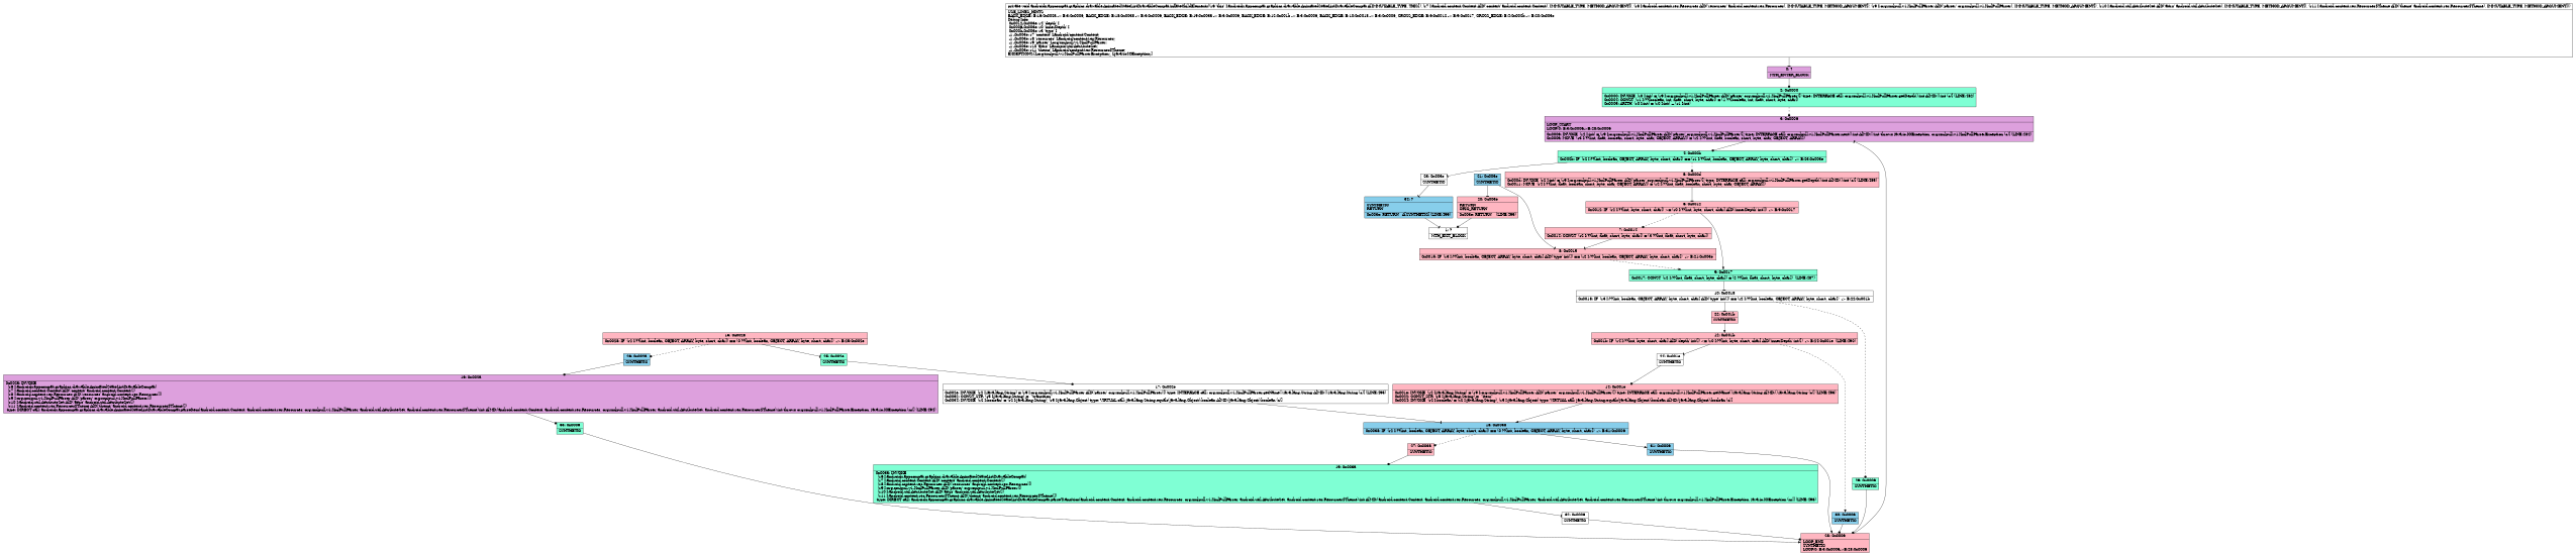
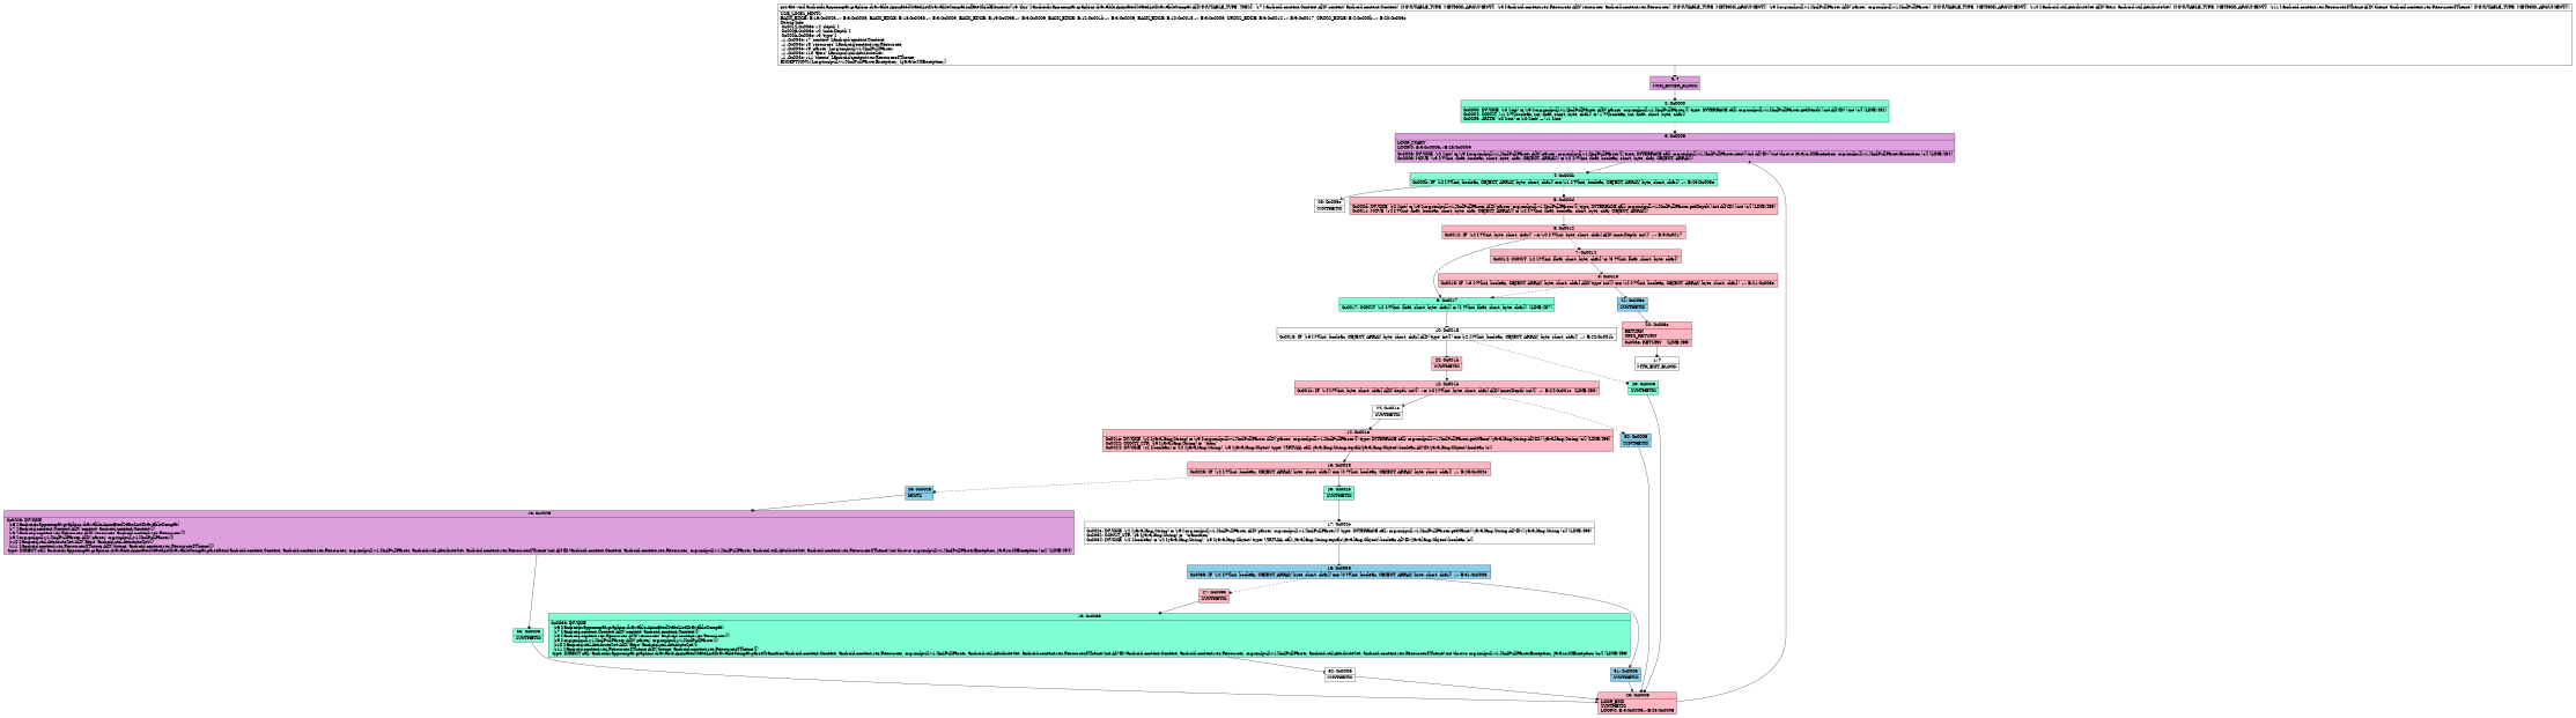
  digraph {
    node [fillcolor=lightpink shape=record style=filled]
    edge [arrowhead=dot]
    n1 [fillcolor=plum label="{0\:\ ?|MTH_ENTER_BLOCK\l}"]
    n2 [fillcolor=aquamarine label="{2\:\ 0x0000|0x0000: INVOKE  (r0 I:int) = (r9 I:org.xmlpull.v1.XmlPullParser A[D('parser' org.xmlpull.v1.XmlPullParser)]) type: INTERFACE call: org.xmlpull.v1.XmlPullParser.getDepth():int A[MD:():int (c)] (LINE:482)\l0x0004: CONST  (r1 I:??[boolean, int, float, short, byte, char]) = (1 ??[boolean, int, float, short, byte, char]) \l0x0005: ARITH  (r0 I:int) = (r0 I:int) + (r1 I:int) \l}"]
    n3 [fillcolor=plum label="{3\:\ 0x0006|LOOP_START\lLOOP:0: B:3:0x0006\-\>B:28:0x0006\l|0x0006: INVOKE  (r2 I:int) = (r9 I:org.xmlpull.v1.XmlPullParser A[D('parser' org.xmlpull.v1.XmlPullParser)]) type: INTERFACE call: org.xmlpull.v1.XmlPullParser.next():int A[MD:():int throws java.io.IOException, org.xmlpull.v1.XmlPullParserException (c)] (LINE:484)\l0x000a: MOVE  (r3 I:??[int, float, boolean, short, byte, char, OBJECT, ARRAY]) = (r2 I:??[int, float, boolean, short, byte, char, OBJECT, ARRAY]) \l}"]
    n4 [fillcolor=aquamarine label="{4\:\ 0x000b|0x000b: IF  (r2 I:??[int, boolean, OBJECT, ARRAY, byte, short, char]) == (r1 I:??[int, boolean, OBJECT, ARRAY, byte, short, char])  \-\> B:23:0x003e \l}"]
    n5 [label="{5\:\ 0x000d|0x000d: INVOKE  (r2 I:int) = (r9 I:org.xmlpull.v1.XmlPullParser A[D('parser' org.xmlpull.v1.XmlPullParser)]) type: INTERFACE call: org.xmlpull.v1.XmlPullParser.getDepth():int A[MD:():int (c)] (LINE:485)\l0x0011: MOVE  (r4 I:??[int, float, boolean, short, byte, char, OBJECT, ARRAY]) = (r2 I:??[int, float, boolean, short, byte, char, OBJECT, ARRAY]) \l}"]
    n6 [fillcolor=white label="{23\:\ 0x003e|SYNTHETIC\l}"]
    n7 [label="{6\:\ 0x0012|0x0012: IF  (r2 I:??[int, byte, short, char]) \>= (r0 I:??[int, byte, short, char] A[D('innerDepth' int)])  \-\> B:9:0x0017 \l}"]
-   n8 [fillcolor=skyblue label="{34\:\ ?|SYNTHETIC\lRETURN\l|0x003e: RETURN   A[SYNTHETIC] (LINE:499)\l}"]
    n9 [label="{7\:\ 0x0014|0x0014: CONST  (r2 I:??[int, float, short, byte, char]) = (3 ??[int, float, short, byte, char]) \l}"]
    n10 [fillcolor=aquamarine label="{9\:\ 0x0017|0x0017: CONST  (r2 I:??[int, float, short, byte, char]) = (2 ??[int, float, short, byte, char])  (LINE:487)\l}"]
    n11 [label="{8\:\ 0x0015|0x0015: IF  (r3 I:??[int, boolean, OBJECT, ARRAY, byte, short, char] A[D('type' int)]) == (r2 I:??[int, boolean, OBJECT, ARRAY, byte, short, char])  \-\> B:21:0x003e \l}"]
    n12 [fillcolor=white label="{10\:\ 0x0018|0x0018: IF  (r3 I:??[int, boolean, OBJECT, ARRAY, byte, short, char] A[D('type' int)]) == (r2 I:??[int, boolean, OBJECT, ARRAY, byte, short, char])  \-\> B:22:0x001b \l}"]
    n13 [fillcolor=skyblue label="{21\:\ 0x003e|SYNTHETIC\l}"]
    n14 [label="{20\:\ 0x003e|RETURN\lORIG_RETURN\l|0x003e: RETURN    (LINE:499)\l}"]
    n15 [fillcolor=white label="{1\:\ ?|MTH_EXIT_BLOCK\l}"]
    n16 [label="{22\:\ 0x001b|SYNTHETIC\l}"]
    n17 [fillcolor=aquamarine label="{29\:\ 0x0006|SYNTHETIC\l}"]
    n18 [label="{12\:\ 0x001b|0x001b: IF  (r4 I:??[int, byte, short, char] A[D('depth' int)]) \<= (r0 I:??[int, byte, short, char] A[D('innerDepth' int)])  \-\> B:24:0x001e  (LINE:490)\l}"]
    n19 [label="{28\:\ 0x0006|LOOP_END\lSYNTHETIC\lLOOP:0: B:3:0x0006\-\>B:28:0x0006\l}"]
    n20 [fillcolor=white label="{24\:\ 0x001e|SYNTHETIC\l}"]
    n21 [fillcolor=skyblue label="{30\:\ 0x0006|SYNTHETIC\l}"]
    n22 [label="{14\:\ 0x001e|0x001e: INVOKE  (r2 I:java.lang.String) = (r9 I:org.xmlpull.v1.XmlPullParser A[D('parser' org.xmlpull.v1.XmlPullParser)]) type: INTERFACE call: org.xmlpull.v1.XmlPullParser.getName():java.lang.String A[MD:():java.lang.String (c)] (LINE:493)\l0x0022: CONST_STR  (r5 I:java.lang.String) =  \"item\" \l0x0024: INVOKE  (r2 I:boolean) = (r2 I:java.lang.String), (r5 I:java.lang.Object) type: VIRTUAL call: java.lang.String.equals(java.lang.Object):boolean A[MD:(java.lang.Object):boolean (c)]\l}"]
    n23 [label="{15\:\ 0x0028|0x0028: IF  (r2 I:??[int, boolean, OBJECT, ARRAY, byte, short, char]) == (0 ??[int, boolean, OBJECT, ARRAY, byte, short, char])  \-\> B:25:0x002e \l}"]
    n24 [fillcolor=aquamarine label="{25\:\ 0x002e|SYNTHETIC\l}"]
-   n25 [fillcolor=skyblue label="{26\:\ 0x002a|SYNTHETIC\l}"]
+   n25 [fillcolor=skyblue label="{26\:\ 0x002a|HINTS\l}"]
    n26 [fillcolor=white label="{17\:\ 0x002e|0x002e: INVOKE  (r2 I:java.lang.String) = (r9 I:org.xmlpull.v1.XmlPullParser A[D('parser' org.xmlpull.v1.XmlPullParser)]) type: INTERFACE call: org.xmlpull.v1.XmlPullParser.getName():java.lang.String A[MD:():java.lang.String (c)] (LINE:495)\l0x0032: CONST_STR  (r5 I:java.lang.String) =  \"transition\" \l0x0034: INVOKE  (r2 I:boolean) = (r2 I:java.lang.String), (r5 I:java.lang.Object) type: VIRTUAL call: java.lang.String.equals(java.lang.Object):boolean A[MD:(java.lang.Object):boolean (c)]\l}"]
    n27 [fillcolor=plum label="{16\:\ 0x002a|0x002a: INVOKE  \l  (r6 I:androidx.appcompat.graphics.drawable.AnimatedStateListDrawableCompat)\l  (r7 I:android.content.Context A[D('context' android.content.Context)])\l  (r8 I:android.content.res.Resources A[D('resources' android.content.res.Resources)])\l  (r9 I:org.xmlpull.v1.XmlPullParser A[D('parser' org.xmlpull.v1.XmlPullParser)])\l  (r10 I:android.util.AttributeSet A[D('attrs' android.util.AttributeSet)])\l  (r11 I:android.content.res.Resources$Theme A[D('theme' android.content.res.Resources$Theme)])\l type: DIRECT call: androidx.appcompat.graphics.drawable.AnimatedStateListDrawableCompat.parseItem(android.content.Context, android.content.res.Resources, org.xmlpull.v1.XmlPullParser, android.util.AttributeSet, android.content.res.Resources$Theme):int A[MD:(android.content.Context, android.content.res.Resources, org.xmlpull.v1.XmlPullParser, android.util.AttributeSet, android.content.res.Resources$Theme):int throws org.xmlpull.v1.XmlPullParserException, java.io.IOException (m)] (LINE:494)\l}"]
    n28 [fillcolor=skyblue label="{18\:\ 0x0038|0x0038: IF  (r2 I:??[int, boolean, OBJECT, ARRAY, byte, short, char]) == (0 ??[int, boolean, OBJECT, ARRAY, byte, short, char])  \-\> B:31:0x0006 \l}"]
    n29 [label="{27\:\ 0x003a|SYNTHETIC\l}"]
    n30 [fillcolor=skyblue label="{31\:\ 0x0006|SYNTHETIC\l}"]
    n31 [fillcolor=aquamarine label="{19\:\ 0x003a|0x003a: INVOKE  \l  (r6 I:androidx.appcompat.graphics.drawable.AnimatedStateListDrawableCompat)\l  (r7 I:android.content.Context A[D('context' android.content.Context)])\l  (r8 I:android.content.res.Resources A[D('resources' android.content.res.Resources)])\l  (r9 I:org.xmlpull.v1.XmlPullParser A[D('parser' org.xmlpull.v1.XmlPullParser)])\l  (r10 I:android.util.AttributeSet A[D('attrs' android.util.AttributeSet)])\l  (r11 I:android.content.res.Resources$Theme A[D('theme' android.content.res.Resources$Theme)])\l type: DIRECT call: androidx.appcompat.graphics.drawable.AnimatedStateListDrawableCompat.parseTransition(android.content.Context, android.content.res.Resources, org.xmlpull.v1.XmlPullParser, android.util.AttributeSet, android.content.res.Resources$Theme):int A[MD:(android.content.Context, android.content.res.Resources, org.xmlpull.v1.XmlPullParser, android.util.AttributeSet, android.content.res.Resources$Theme):int throws org.xmlpull.v1.XmlPullParserException, java.io.IOException (m)] (LINE:496)\l}"]
    n32 [fillcolor=white label="{32\:\ 0x0006|SYNTHETIC\l}"]
    n33 [fillcolor=aquamarine label="{33\:\ 0x0006|SYNTHETIC\l}"]
    n34 [fillcolor=white label="{private void androidx.appcompat.graphics.drawable.AnimatedStateListDrawableCompat.inflateChildElements((r6 'this' I:androidx.appcompat.graphics.drawable.AnimatedStateListDrawableCompat A[IMMUTABLE_TYPE, THIS]), (r7 I:android.content.Context A[D('context' android.content.Context), IMMUTABLE_TYPE, METHOD_ARGUMENT]), (r8 I:android.content.res.Resources A[D('resources' android.content.res.Resources), IMMUTABLE_TYPE, METHOD_ARGUMENT]), (r9 I:org.xmlpull.v1.XmlPullParser A[D('parser' org.xmlpull.v1.XmlPullParser), IMMUTABLE_TYPE, METHOD_ARGUMENT]), (r10 I:android.util.AttributeSet A[D('attrs' android.util.AttributeSet), IMMUTABLE_TYPE, METHOD_ARGUMENT]), (r11 I:android.content.res.Resources$Theme A[D('theme' android.content.res.Resources$Theme), IMMUTABLE_TYPE, METHOD_ARGUMENT]))  | USE_LINES_HINTS\lBACK_EDGE: B:16:0x002a \-\> B:3:0x0006, BACK_EDGE: B:18:0x0038 \-\> B:3:0x0006, BACK_EDGE: B:19:0x003a \-\> B:3:0x0006, BACK_EDGE: B:12:0x001b \-\> B:3:0x0006, BACK_EDGE: B:10:0x0018 \-\> B:3:0x0006, CROSS_EDGE: B:6:0x0012 \-\> B:9:0x0017, CROSS_EDGE: B:4:0x000b \-\> B:20:0x003e\lDebug Info:\l  0x0012\-0x003e: r4 'depth' I\l  0x0006\-0x003e: r0 'innerDepth' I\l  0x000b\-0x003e: r3 'type' I\l  \-1 \-0x003e: r7 'context' Landroid\/content\/Context;\l  \-1 \-0x003e: r8 'resources' Landroid\/content\/res\/Resources;\l  \-1 \-0x003e: r9 'parser' Lorg\/xmlpull\/v1\/XmlPullParser;\l  \-1 \-0x003e: r10 'attrs' Landroid\/util\/AttributeSet;\l  \-1 \-0x003e: r11 'theme' Landroid\/content\/res\/Resources$Theme;\lEXCEPTIONS:[Lorg\/xmlpull\/v1\/XmlPullParserException;, Ljava\/io\/IOException;]\l}"]
    n1 -> n2
    n2 -> n3 [style=dashed]
    n3 -> n4
    n4 -> n5 [style=dashed]
    n4 -> n6 [arrowhead=tee]
    n5 -> n7 [arrowhead=tee]
-   n6 -> n8 [arrowhead=tee]
    n7 -> n9 [style=dashed]
    n7 -> n10 [arrowhead=normal]
-   n8 -> n15 [arrowhead=tee]
    n9 -> n11 [arrowhead=tee]
    n10 -> n12 [arrowhead=tee]
    n11 -> n10 [arrowhead=normal style=dashed]
-   n13 -> n11 [arrowhead=tee]
+   n11 -> n13 [arrowhead=tee]
    n12 -> n16 [arrowhead=tee]
    n12 -> n17 [style=dashed]
    n13 -> n14 [arrowhead=tee]
    n14 -> n15
    n16 -> n18 [arrowhead=normal]
    n17 -> n19
    n18 -> n20 [arrowhead=tee]
    n18 -> n21 [arrowhead=normal style=dashed]
    n19 -> n3 [arrowhead=tee]
    n20 -> n22
    n21 -> n19
-   n22 -> n28 [arrowhead=normal]
+   n22 -> n23 [arrowhead=normal]
    n23 -> n24 [arrowhead=tee]
    n23 -> n25 [style=dashed]
    n24 -> n26
    n25 -> n27
    n26 -> n28 [arrowhead=tee]
    n27 -> n33
    n28 -> n29 [style=dashed]
    n28 -> n30 [arrowhead=normal]
    n29 -> n31
    n30 -> n19 [arrowhead=normal]
    n31 -> n32 [arrowhead=tee]
    n32 -> n19
    n33 -> n19 [arrowhead=normal]
    n34 -> n1 [arrowhead=tee]
  }
